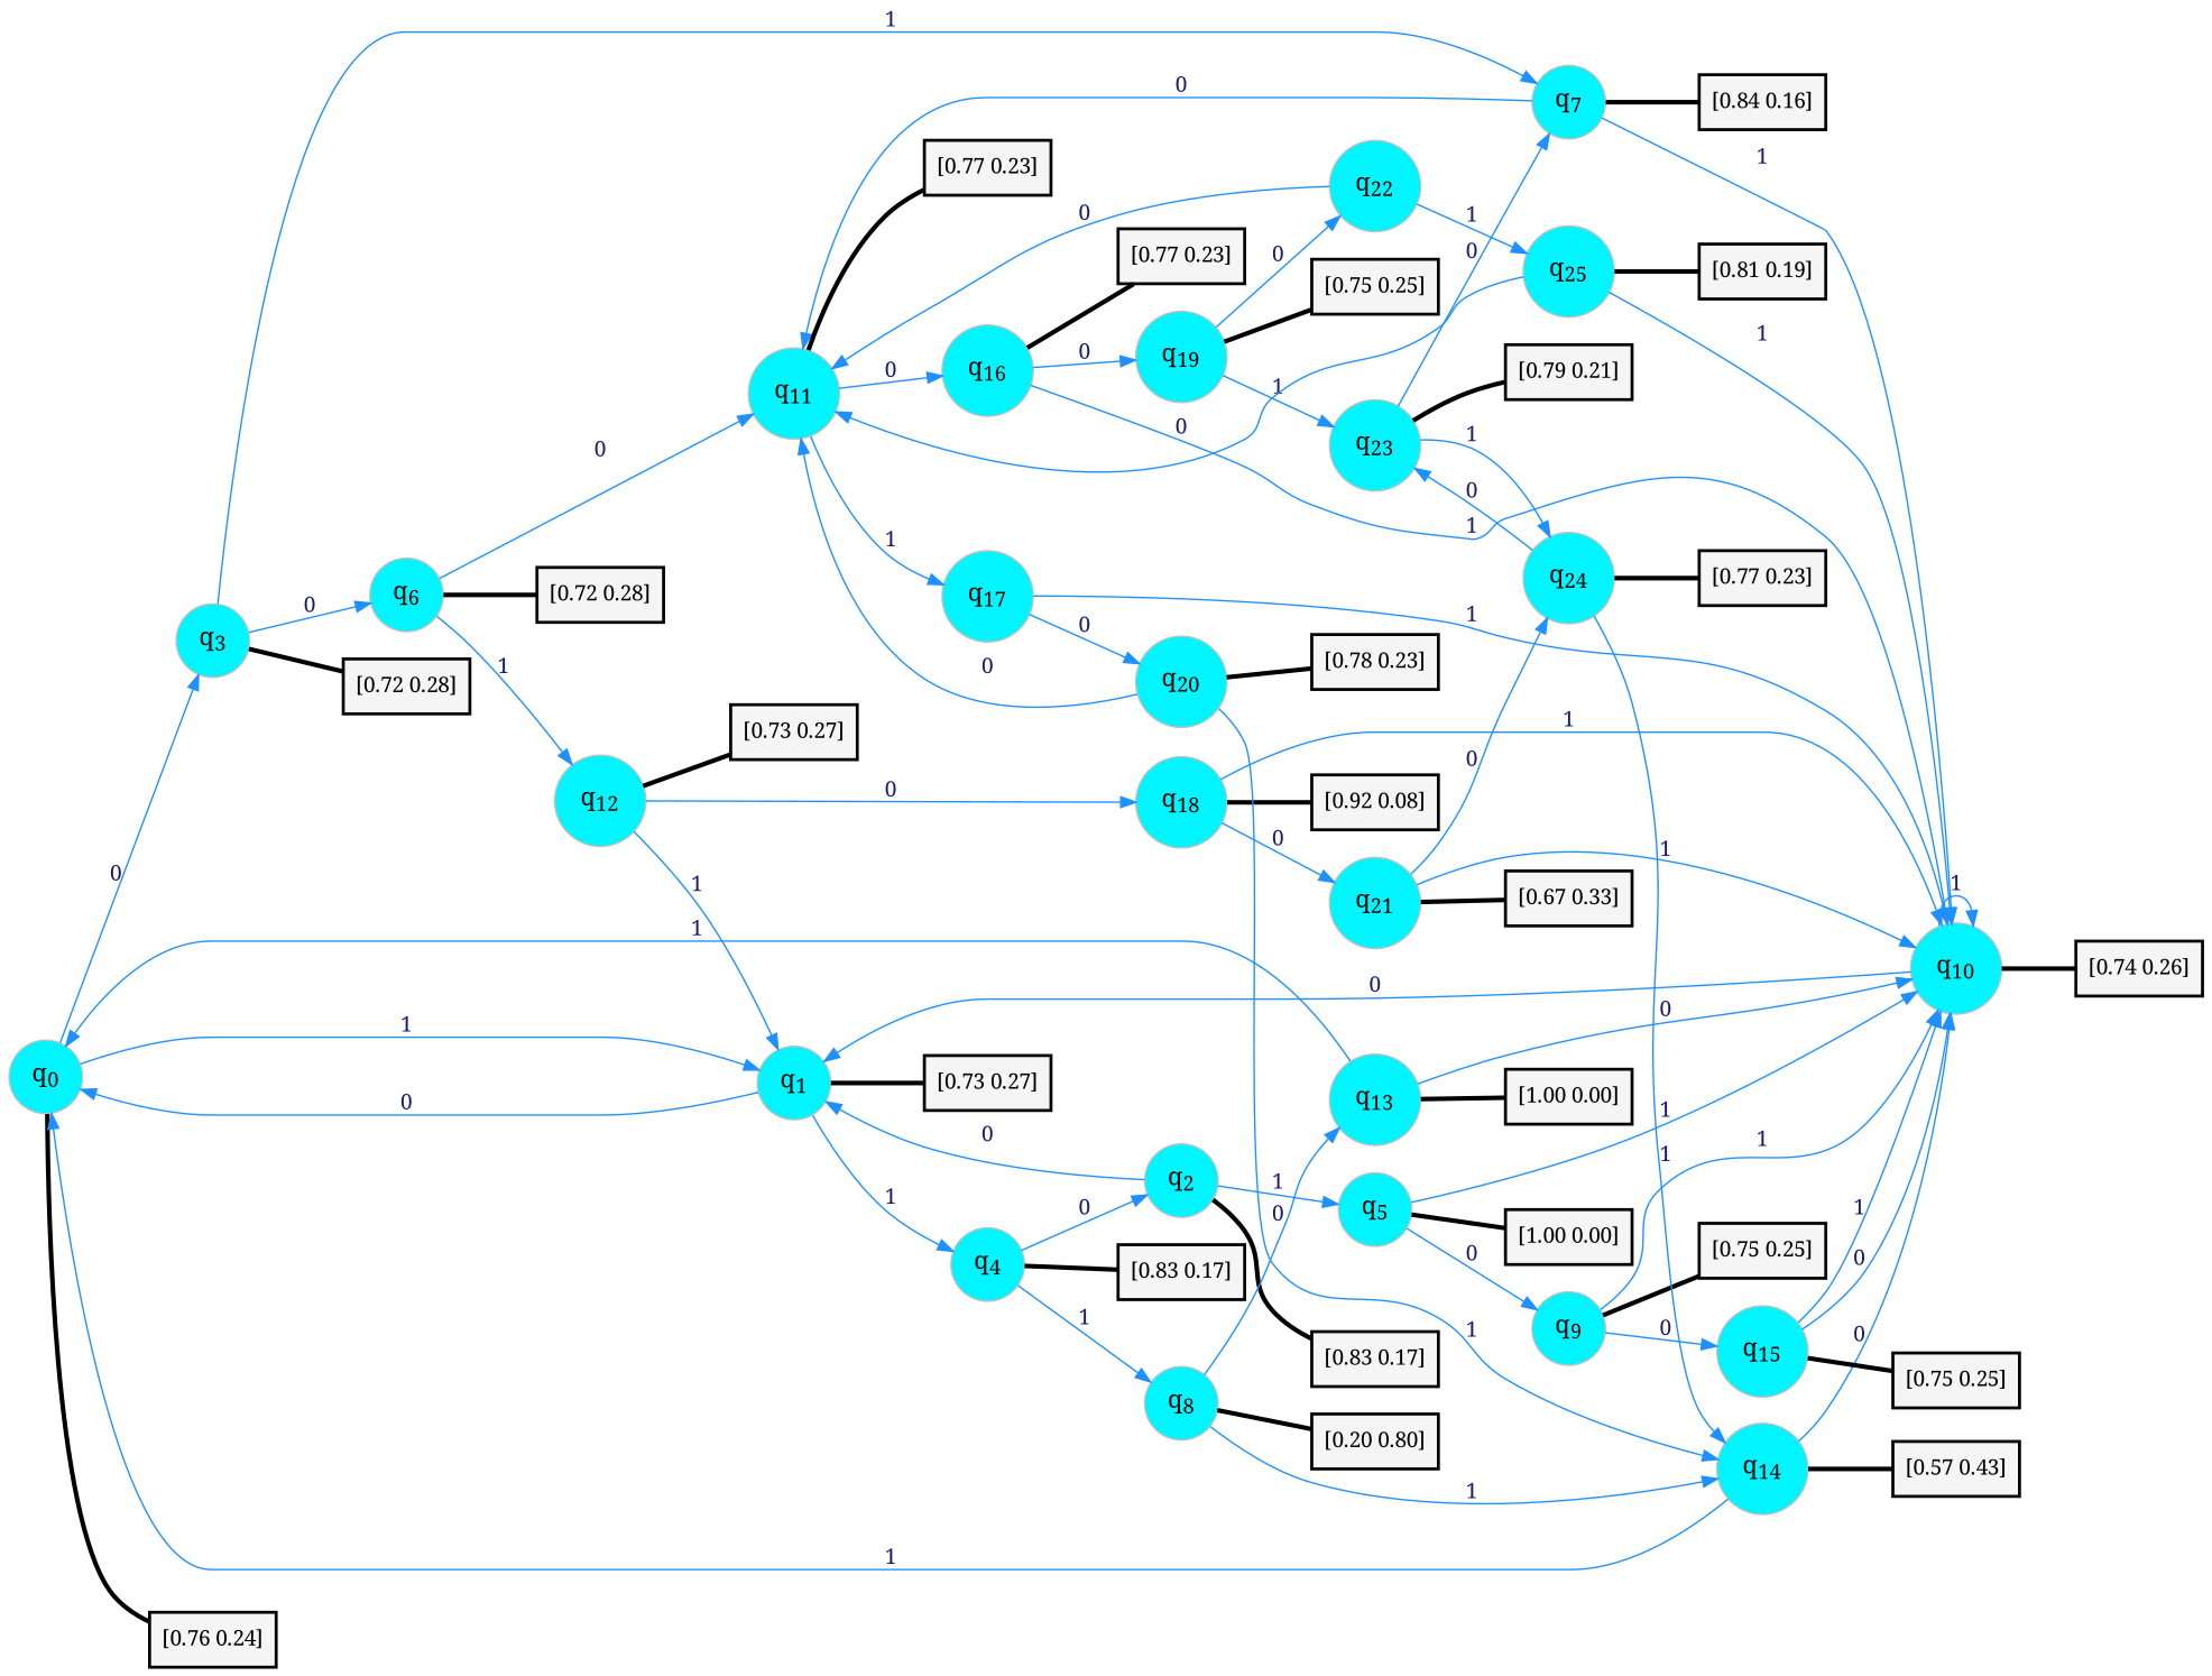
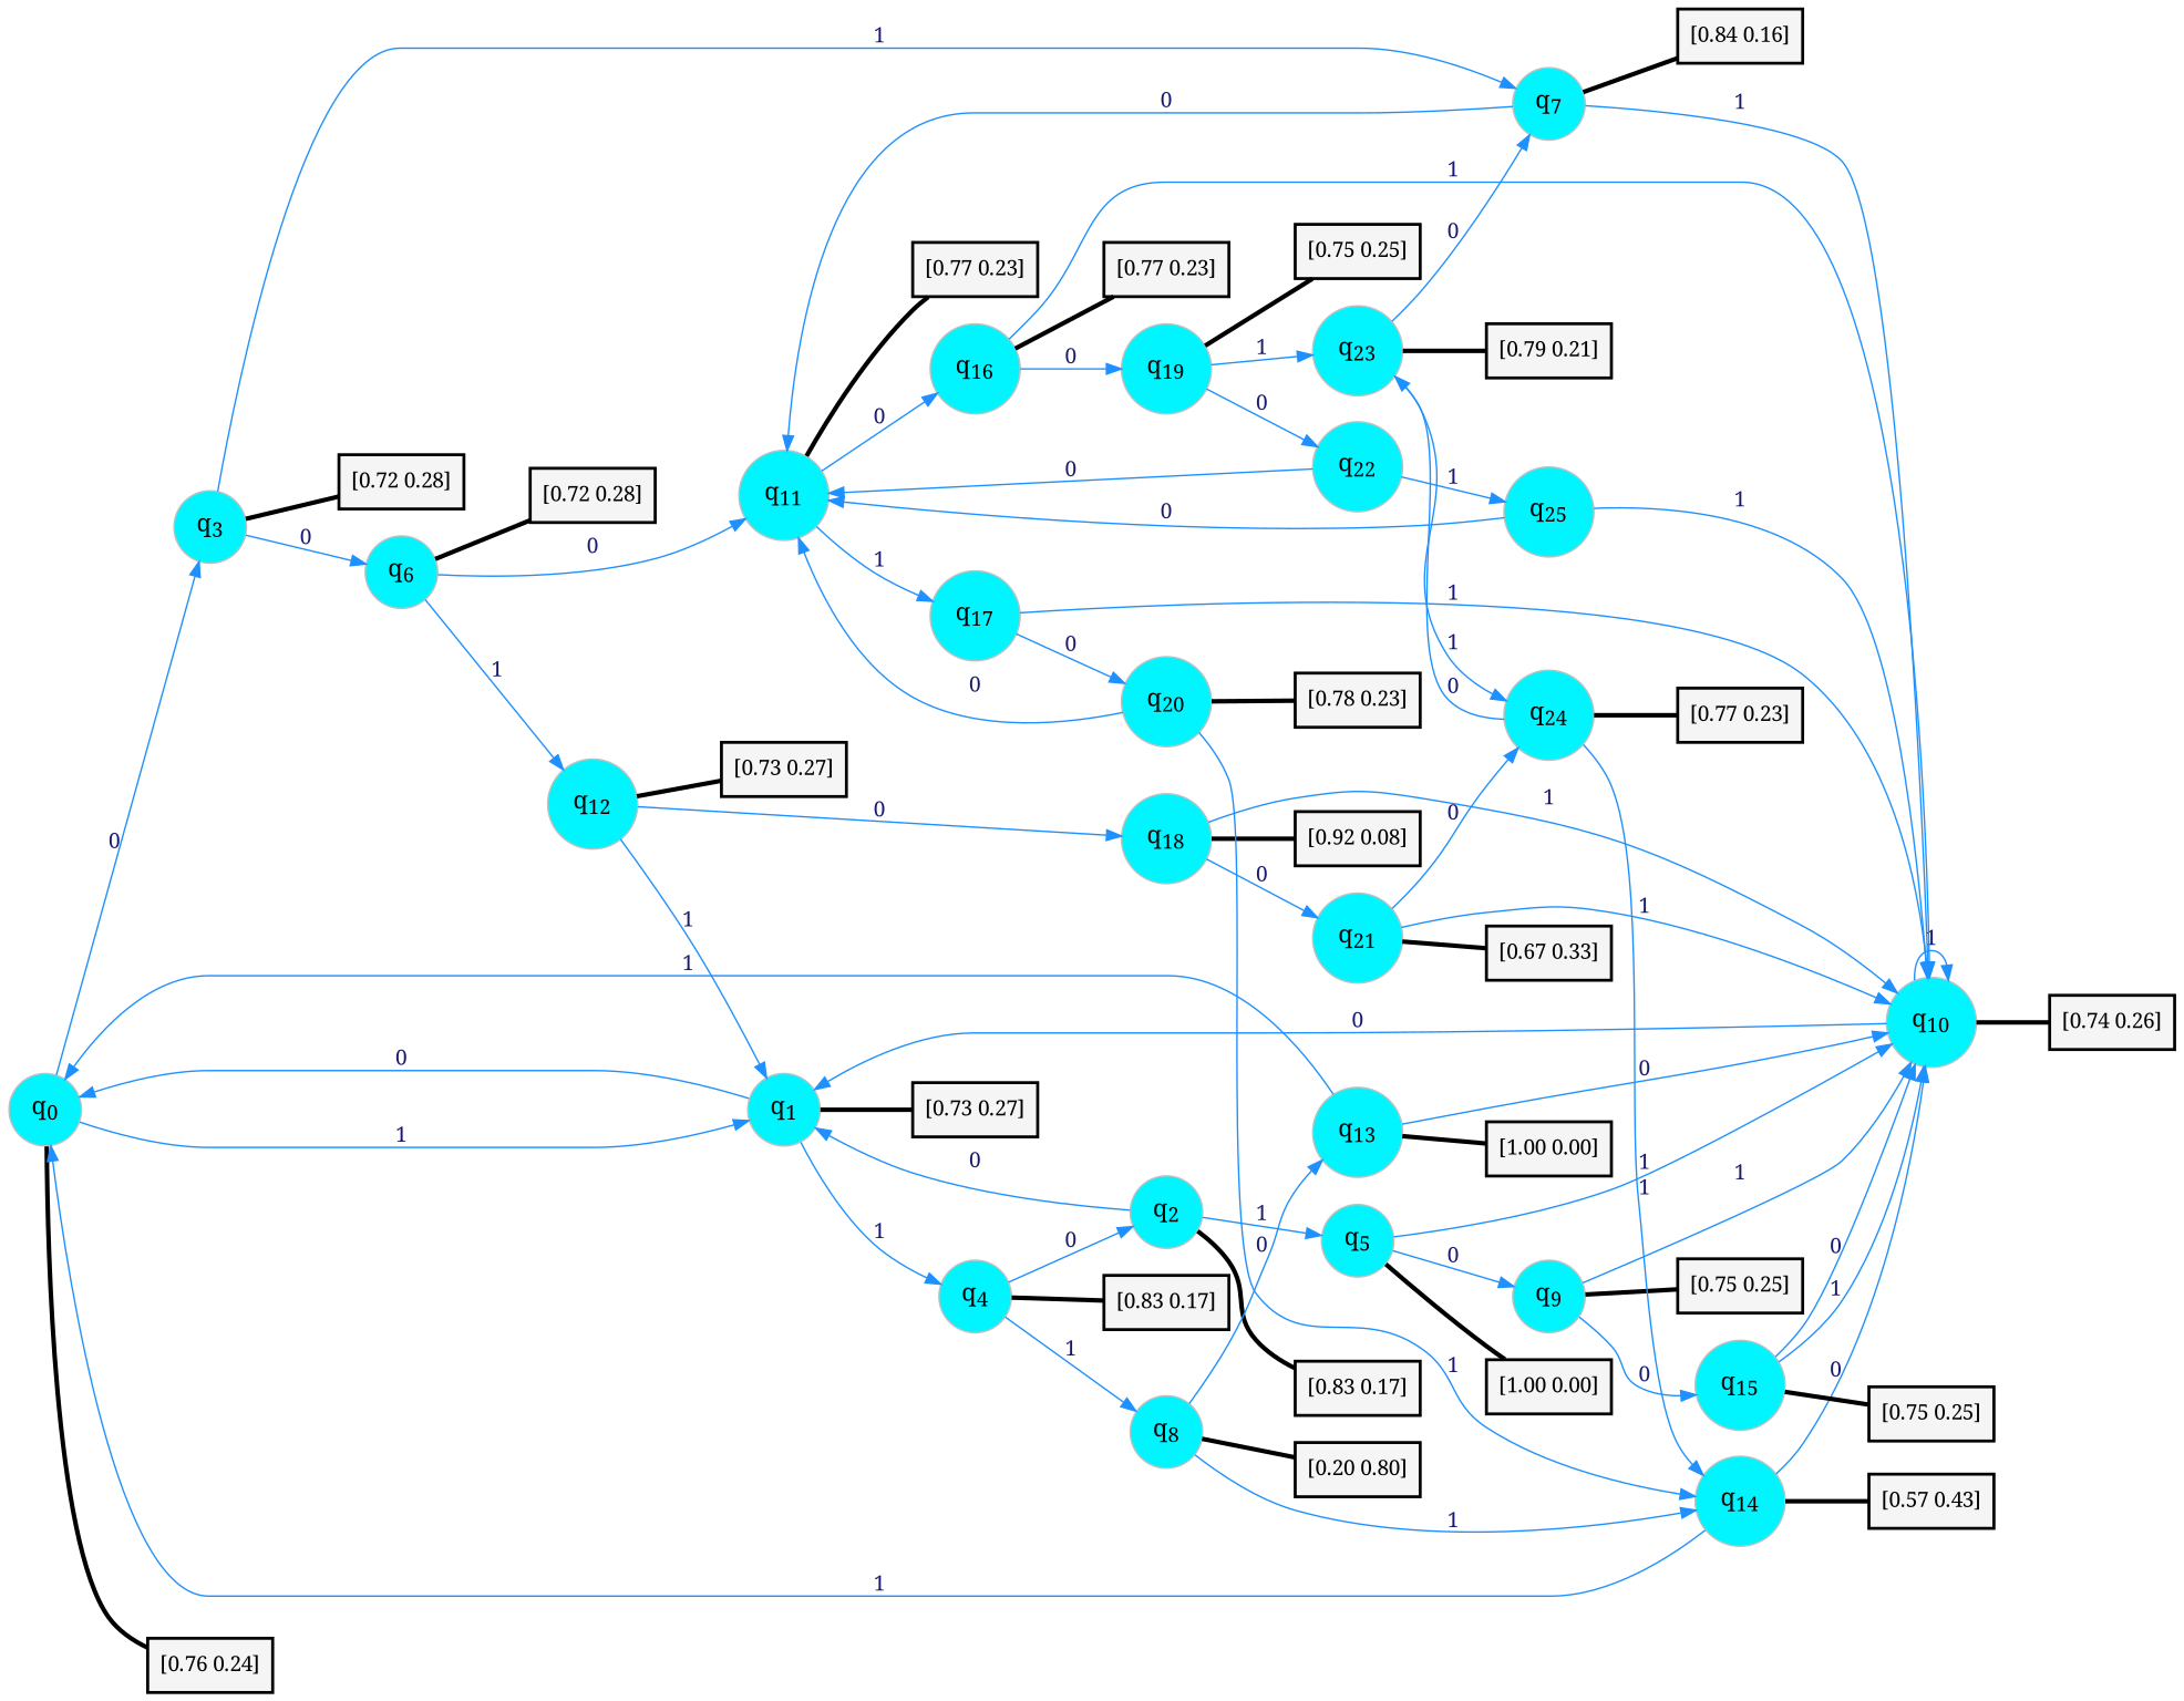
  digraph {
    fontname="Noto Serif"
    rankdir=LR
    node [color=gray fillcolor=turquoise1 fontcolor=black fontname="Noto Serif" fontsize=16 fontweight=bold shape=circle style=filled]
    edge [arrowsize=1 color=dodgerblue1 fontcolor=midnightblue fontname="Noto Serif" fontweight=bold penwidth=1 style=solid weight=20]
    n1 [label=<q<SUB>0</SUB>>]
    n2 [label=<q<SUB>1</SUB>>]
    n3 [label=<q<SUB>3</SUB>>]
    n4 [color=black fillcolor=whitesmoke fontsize=14 label="[0.76 0.24]" penwidth=2 shape=box]
    n5 [label=<q<SUB>4</SUB>>]
    n6 [color=black fillcolor=whitesmoke fontsize=14 label="[0.73 0.27]" penwidth=2 shape=box]
    n7 [label=<q<SUB>6</SUB>>]
    n8 [label=<q<SUB>7</SUB>>]
    n9 [color=black fillcolor=whitesmoke fontsize=14 label="[0.72 0.28]" penwidth=2 shape=box]
    n10 [label=<q<SUB>2</SUB>>]
    n11 [label=<q<SUB>8</SUB>>]
    n12 [color=black fillcolor=whitesmoke fontsize=14 label="[0.83 0.17]" penwidth=2 shape=box]
    n13 [label=<q<SUB>5</SUB>>]
    n14 [color=black fillcolor=whitesmoke fontsize=14 label="[0.83 0.17]" penwidth=2 shape=box]
    n15 [label=<q<SUB>9</SUB>>]
    n16 [label=<q<SUB>10</SUB>>]
    n17 [color=black fillcolor=whitesmoke fontsize=14 label="[1.00 0.00]" penwidth=2 shape=box]
    n18 [label=<q<SUB>11</SUB>>]
    n19 [label=<q<SUB>12</SUB>>]
    n20 [color=black fillcolor=whitesmoke fontsize=14 label="[0.72 0.28]" penwidth=2 shape=box]
    n21 [color=black fillcolor=whitesmoke fontsize=14 label="[0.84 0.16]" penwidth=2 shape=box]
    n22 [label=<q<SUB>13</SUB>>]
    n23 [label=<q<SUB>14</SUB>>]
    n24 [color=black fillcolor=whitesmoke fontsize=14 label="[0.20 0.80]" penwidth=2 shape=box]
    n25 [label=<q<SUB>15</SUB>>]
    n26 [color=black fillcolor=whitesmoke fontsize=14 label="[0.75 0.25]" penwidth=2 shape=box]
    n27 [color=black fillcolor=whitesmoke fontsize=14 label="[0.74 0.26]" penwidth=2 shape=box]
    n28 [label=<q<SUB>16</SUB>>]
    n29 [label=<q<SUB>17</SUB>>]
    n30 [color=black fillcolor=whitesmoke fontsize=14 label="[0.77 0.23]" penwidth=2 shape=box]
    n31 [label=<q<SUB>18</SUB>>]
    n32 [color=black fillcolor=whitesmoke fontsize=14 label="[0.73 0.27]" penwidth=2 shape=box]
    n33 [color=black fillcolor=whitesmoke fontsize=14 label="[1.00 0.00]" penwidth=2 shape=box]
    n34 [color=black fillcolor=whitesmoke fontsize=14 label="[0.57 0.43]" penwidth=2 shape=box]
    n35 [color=black fillcolor=whitesmoke fontsize=14 label="[0.75 0.25]" penwidth=2 shape=box]
    n36 [label=<q<SUB>19</SUB>>]
    n37 [color=black fillcolor=whitesmoke fontsize=14 label="[0.77 0.23]" penwidth=2 shape=box]
    n38 [label=<q<SUB>20</SUB>>]
    n39 [label=<q<SUB>21</SUB>>]
    n40 [color=black fillcolor=whitesmoke fontsize=14 label="[0.92 0.08]" penwidth=2 shape=box]
    n41 [label=<q<SUB>22</SUB>>]
    n42 [label=<q<SUB>23</SUB>>]
    n43 [color=black fillcolor=whitesmoke fontsize=14 label="[0.75 0.25]" penwidth=2 shape=box]
    n44 [color=black fillcolor=whitesmoke fontsize=14 label="[0.78 0.23]" penwidth=2 shape=box]
    n45 [label=<q<SUB>24</SUB>>]
    n46 [color=black fillcolor=whitesmoke fontsize=14 label="[0.67 0.33]" penwidth=2 shape=box]
    n47 [label=<q<SUB>25</SUB>>]
    n48 [color=black fillcolor=whitesmoke fontsize=14 label="[0.79 0.21]" penwidth=2 shape=box]
    n49 [color=black fillcolor=whitesmoke fontsize=14 label="[0.77 0.23]" penwidth=2 shape=box]
-   n50 [color=black fillcolor=whitesmoke fontsize=14 label="[0.81 0.19]" penwidth=2 shape=box]
    n1 -> n2 [label=1]
    n1 -> n3 [label=0]
    n1 -> n4 [arrowhead=none color=black penwidth=3]
    n2 -> n1 [label=0]
    n2 -> n5 [label=1]
    n2 -> n6 [arrowhead=none color=black penwidth=3]
    n3 -> n7 [label=0]
    n3 -> n8 [label=1]
    n3 -> n9 [arrowhead=none color=black penwidth=3]
    n5 -> n10 [label=0]
    n5 -> n11 [label=1]
    n5 -> n12 [arrowhead=none color=black penwidth=3]
    n7 -> n18 [label=0]
    n7 -> n19 [label=1]
    n7 -> n20 [arrowhead=none color=black penwidth=3]
    n8 -> n16 [label=1]
    n8 -> n18 [label=0]
    n8 -> n21 [arrowhead=none color=black penwidth=3]
    n10 -> n2 [label=0]
    n10 -> n13 [label=1]
    n10 -> n14 [arrowhead=none color=black penwidth=3]
    n11 -> n22 [label=0]
    n11 -> n23 [label=1]
    n11 -> n24 [arrowhead=none color=black penwidth=3]
    n13 -> n15 [label=0]
    n13 -> n16 [label=1]
    n13 -> n17 [arrowhead=none color=black penwidth=3]
    n15 -> n16 [label=1]
    n15 -> n25 [label=0]
    n15 -> n26 [arrowhead=none color=black penwidth=3]
    n16 -> n2 [label=0]
    n16 -> n16 [label=1]
    n16 -> n27 [arrowhead=none color=black penwidth=3]
    n18 -> n28 [label=0]
    n18 -> n29 [label=1]
    n18 -> n30 [arrowhead=none color=black penwidth=3]
    n19 -> n2 [label=1]
    n19 -> n31 [label=0]
    n19 -> n32 [arrowhead=none color=black penwidth=3]
    n22 -> n1 [label=1]
    n22 -> n16 [label=0]
    n22 -> n33 [arrowhead=none color=black penwidth=3]
    n23 -> n1 [label=1]
    n23 -> n16 [label=0]
    n23 -> n34 [arrowhead=none color=black penwidth=3]
    n25 -> n16 [label=0]
    n25 -> n16 [label=1]
    n25 -> n35 [arrowhead=none color=black penwidth=3]
    n28 -> n16 [label=1]
    n28 -> n36 [label=0]
    n28 -> n37 [arrowhead=none color=black penwidth=3]
    n29 -> n16 [label=1]
    n29 -> n38 [label=0]
    n31 -> n16 [label=1]
    n31 -> n39 [label=0]
    n31 -> n40 [arrowhead=none color=black penwidth=3]
    n36 -> n41 [label=0]
    n36 -> n42 [label=1]
    n36 -> n43 [arrowhead=none color=black penwidth=3]
    n38 -> n18 [label=0]
    n38 -> n23 [label=1]
    n38 -> n44 [arrowhead=none color=black penwidth=3]
    n39 -> n16 [label=1]
    n39 -> n45 [label=0]
    n39 -> n46 [arrowhead=none color=black penwidth=3]
    n41 -> n18 [label=0]
    n41 -> n47 [label=1]
    n42 -> n8 [label=0]
    n42 -> n45 [label=1]
    n42 -> n48 [arrowhead=none color=black penwidth=3]
    n45 -> n23 [label=1]
    n45 -> n42 [label=0]
    n45 -> n49 [arrowhead=none color=black penwidth=3]
    n47 -> n16 [label=1]
    n47 -> n18 [label=0]
-   n47 -> n50 [arrowhead=none color=black penwidth=3]
  }
